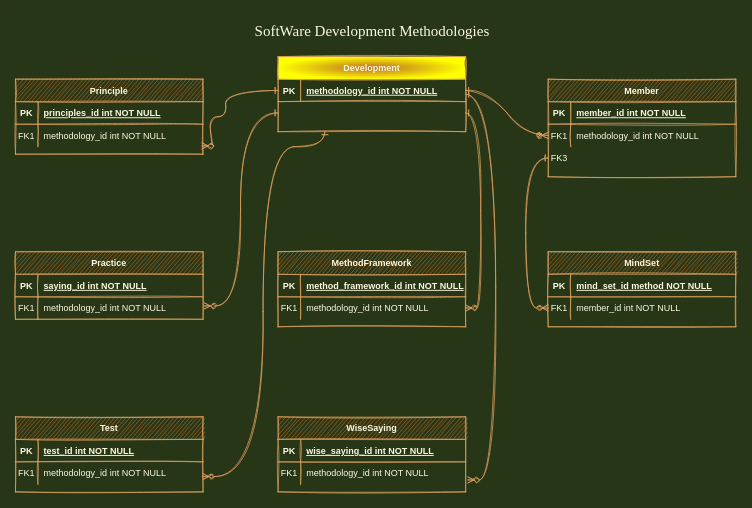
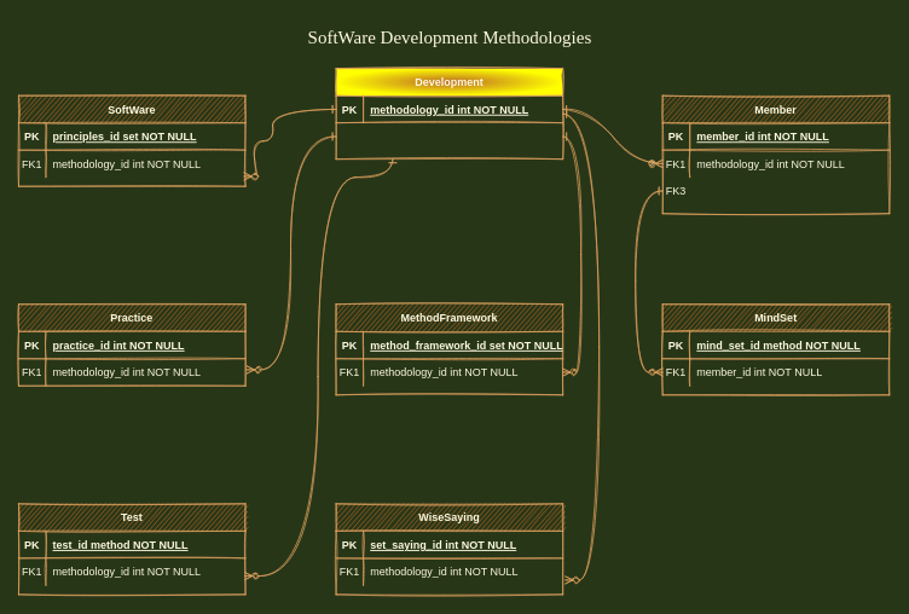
  <mxCell id="0" />
  <mxCell id="1" parent="0" />
  <mxCell id="2" value="" style="edgeStyle=entityRelationEdgeStyle;endArrow=ERzeroToMany;startArrow=ERone;endFill=1;startFill=0;sketch=1;curved=1;labelBackgroundColor=#283618;strokeColor=#DDA15E;fontColor=#FEFAE0;" parent="1" source="22" target="7" edge="1"><mxGeometry width="100" height="100" relative="1" as="geometry"><mxPoint x="250" y="675" as="sourcePoint" /><mxPoint x="350" y="575" as="targetPoint" /></mxGeometry></mxCell>
  <mxCell id="3" value="Member" style="shape=table;startSize=30;container=1;collapsible=1;childLayout=tableLayout;fixedRows=1;rowLines=0;fontStyle=1;align=center;resizeLast=1;sketch=1;fillColor=#BC6C25;strokeColor=#DDA15E;fontColor=#FEFAE0;" parent="1" vertex="1"><mxGeometry x="730" y="105" width="250" height="130" as="geometry" /></mxCell>
  <mxCell id="4" value="" style="shape=partialRectangle;collapsible=0;dropTarget=0;pointerEvents=0;fillColor=none;points=[[0,0.5],[1,0.5]];portConstraint=eastwest;top=0;left=0;right=0;bottom=1;sketch=1;strokeColor=#DDA15E;fontColor=#FEFAE0;" parent="3" vertex="1"><mxGeometry y="30" width="250" height="30" as="geometry" /></mxCell>
  <mxCell id="5" value="PK" style="shape=partialRectangle;overflow=hidden;connectable=0;fillColor=none;top=0;left=0;bottom=0;right=0;fontStyle=1;sketch=1;strokeColor=#DDA15E;fontColor=#FEFAE0;" parent="4" vertex="1"><mxGeometry width="30" height="30" as="geometry"><mxRectangle width="30" height="30" as="alternateBounds" /></mxGeometry></mxCell>
  <mxCell id="6" value="member_id int NOT NULL " style="shape=partialRectangle;overflow=hidden;connectable=0;fillColor=none;top=0;left=0;bottom=0;right=0;align=left;spacingLeft=6;fontStyle=5;sketch=1;strokeColor=#DDA15E;fontColor=#FEFAE0;" parent="4" vertex="1"><mxGeometry x="30" width="220" height="30" as="geometry"><mxRectangle width="220" height="30" as="alternateBounds" /></mxGeometry></mxCell>
  <mxCell id="7" value="" style="shape=partialRectangle;collapsible=0;dropTarget=0;pointerEvents=0;fillColor=none;points=[[0,0.5],[1,0.5]];portConstraint=eastwest;top=0;left=0;right=0;bottom=0;sketch=1;strokeColor=#DDA15E;fontColor=#FEFAE0;" parent="3" vertex="1"><mxGeometry y="60" width="250" height="30" as="geometry" /></mxCell>
  <mxCell id="8" value="FK1" style="shape=partialRectangle;overflow=hidden;connectable=0;fillColor=none;top=0;left=0;bottom=0;right=0;sketch=1;strokeColor=#DDA15E;fontColor=#FEFAE0;" parent="7" vertex="1"><mxGeometry width="30" height="30" as="geometry"><mxRectangle width="30" height="30" as="alternateBounds" /></mxGeometry></mxCell>
  <mxCell id="9" value="methodology_id int NOT NULL" style="shape=partialRectangle;overflow=hidden;connectable=0;fillColor=none;top=0;left=0;bottom=0;right=0;align=left;spacingLeft=6;sketch=1;strokeColor=#DDA15E;fontColor=#FEFAE0;" parent="7" vertex="1"><mxGeometry x="30" width="220" height="30" as="geometry"><mxRectangle width="220" height="30" as="alternateBounds" /></mxGeometry></mxCell>
  <mxCell id="10" value="" style="shape=partialRectangle;collapsible=0;dropTarget=0;pointerEvents=0;fillColor=none;points=[[0,0.5],[1,0.5]];portConstraint=eastwest;top=0;left=0;right=0;bottom=0;sketch=1;strokeColor=#DDA15E;fontColor=#FEFAE0;" parent="3" vertex="1"><mxGeometry y="90" width="250" height="30" as="geometry" /></mxCell>
  <mxCell id="11" value="FK3" style="shape=partialRectangle;overflow=hidden;connectable=0;fillColor=none;top=0;left=0;bottom=0;right=0;sketch=1;strokeColor=#DDA15E;fontColor=#FEFAE0;" parent="10" vertex="1"><mxGeometry width="30" height="30" as="geometry"><mxRectangle width="30" height="30" as="alternateBounds" /></mxGeometry></mxCell>
  <mxCell id="12" value="MethodFramework" style="shape=table;startSize=30;container=1;collapsible=1;childLayout=tableLayout;fixedRows=1;rowLines=0;fontStyle=1;align=center;resizeLast=1;sketch=1;fillColor=#BC6C25;strokeColor=#DDA15E;fontColor=#FEFAE0;" parent="1" vertex="1"><mxGeometry x="370" y="335" width="250" height="100" as="geometry" /></mxCell>
  <mxCell id="13" value="" style="shape=partialRectangle;collapsible=0;dropTarget=0;pointerEvents=0;fillColor=none;points=[[0,0.5],[1,0.5]];portConstraint=eastwest;top=0;left=0;right=0;bottom=1;sketch=1;strokeColor=#DDA15E;fontColor=#FEFAE0;" parent="12" vertex="1"><mxGeometry y="30" width="250" height="30" as="geometry" /></mxCell>
  <mxCell id="14" value="PK" style="shape=partialRectangle;overflow=hidden;connectable=0;fillColor=none;top=0;left=0;bottom=0;right=0;fontStyle=1;sketch=1;strokeColor=#DDA15E;fontColor=#FEFAE0;" parent="13" vertex="1"><mxGeometry width="30" height="30" as="geometry"><mxRectangle width="30" height="30" as="alternateBounds" /></mxGeometry></mxCell>
- <mxCell id="15" value="method_framework_id int NOT NULL " style="shape=partialRectangle;overflow=hidden;connectable=0;fillColor=none;top=0;left=0;bottom=0;right=0;align=left;spacingLeft=6;fontStyle=5;sketch=1;strokeColor=#DDA15E;fontColor=#FEFAE0;" parent="13" vertex="1"><mxGeometry x="30" width="220" height="30" as="geometry"><mxRectangle width="220" height="30" as="alternateBounds" /></mxGeometry></mxCell>
+ <mxCell id="15" value="method_framework_id set NOT NULL " style="shape=partialRectangle;overflow=hidden;connectable=0;fillColor=none;top=0;left=0;bottom=0;right=0;align=left;spacingLeft=6;fontStyle=5;sketch=1;strokeColor=#DDA15E;fontColor=#FEFAE0;" parent="13" vertex="1"><mxGeometry x="30" width="220" height="30" as="geometry"><mxRectangle width="220" height="30" as="alternateBounds" /></mxGeometry></mxCell>
  <mxCell id="16" value="" style="shape=partialRectangle;collapsible=0;dropTarget=0;pointerEvents=0;fillColor=none;points=[[0,0.5],[1,0.5]];portConstraint=eastwest;top=0;left=0;right=0;bottom=0;sketch=1;strokeColor=#DDA15E;fontColor=#FEFAE0;" parent="12" vertex="1"><mxGeometry y="60" width="250" height="30" as="geometry" /></mxCell>
  <mxCell id="17" value="FK1" style="shape=partialRectangle;overflow=hidden;connectable=0;fillColor=none;top=0;left=0;bottom=0;right=0;sketch=1;strokeColor=#DDA15E;fontColor=#FEFAE0;" parent="16" vertex="1"><mxGeometry width="30" height="30" as="geometry"><mxRectangle width="30" height="30" as="alternateBounds" /></mxGeometry></mxCell>
  <mxCell id="18" value="methodology_id int NOT NULL" style="shape=partialRectangle;overflow=hidden;connectable=0;fillColor=none;top=0;left=0;bottom=0;right=0;align=left;spacingLeft=6;sketch=1;strokeColor=#DDA15E;fontColor=#FEFAE0;" parent="16" vertex="1"><mxGeometry x="30" width="220" height="30" as="geometry"><mxRectangle width="220" height="30" as="alternateBounds" /></mxGeometry></mxCell>
  <mxCell id="19" style="edgeStyle=orthogonalEdgeStyle;rounded=0;orthogonalLoop=1;jettySize=auto;html=1;entryX=1.011;entryY=0.805;entryDx=0;entryDy=0;entryPerimeter=0;startArrow=ERone;startFill=0;endArrow=ERzeroToMany;endFill=0;sketch=1;curved=1;labelBackgroundColor=#283618;strokeColor=#DDA15E;fontColor=#FEFAE0;" edge="1" parent="1" source="21" target="56"><mxGeometry relative="1" as="geometry"><Array as="points"><mxPoint x="660" y="125" /><mxPoint x="660" y="639" /></Array></mxGeometry></mxCell>
  <mxCell id="20" style="edgeStyle=orthogonalEdgeStyle;rounded=0;orthogonalLoop=1;jettySize=auto;html=1;exitX=0.25;exitY=1;exitDx=0;exitDy=0;entryX=0.998;entryY=0.653;entryDx=0;entryDy=0;entryPerimeter=0;startArrow=ERone;startFill=0;endArrow=ERzeroToMany;endFill=0;sketch=1;curved=1;labelBackgroundColor=#283618;strokeColor=#DDA15E;fontColor=#FEFAE0;" edge="1" parent="1" source="21" target="63"><mxGeometry relative="1" as="geometry"><Array as="points"><mxPoint x="433" y="195" /><mxPoint x="350" y="195" /><mxPoint x="350" y="635" /></Array></mxGeometry></mxCell>
  <mxCell id="21" value="Development" style="shape=table;startSize=30;container=1;collapsible=1;childLayout=tableLayout;fixedRows=1;rowLines=0;fontStyle=1;align=center;resizeLast=1;fillStyle=auto;gradientDirection=radial;sketch=1;fillColor=#BC6C25;strokeColor=#DDA15E;fontColor=#FEFAE0;gradientColor=#FFFF00;" parent="1" vertex="1"><mxGeometry x="370" y="75" width="250" height="100" as="geometry" /></mxCell>
  <mxCell id="22" value="" style="shape=partialRectangle;collapsible=0;dropTarget=0;pointerEvents=0;fillColor=none;points=[[0,0.5],[1,0.5]];portConstraint=eastwest;top=0;left=0;right=0;bottom=1;sketch=1;strokeColor=#DDA15E;fontColor=#FEFAE0;" parent="21" vertex="1"><mxGeometry y="30" width="250" height="30" as="geometry" /></mxCell>
  <mxCell id="23" value="PK" style="shape=partialRectangle;overflow=hidden;connectable=0;fillColor=none;top=0;left=0;bottom=0;right=0;fontStyle=1;sketch=1;strokeColor=#DDA15E;fontColor=#FEFAE0;" parent="22" vertex="1"><mxGeometry width="30" height="30" as="geometry"><mxRectangle width="30" height="30" as="alternateBounds" /></mxGeometry></mxCell>
  <mxCell id="24" value="methodology_id int NOT NULL " style="shape=partialRectangle;overflow=hidden;connectable=0;fillColor=none;top=0;left=0;bottom=0;right=0;align=left;spacingLeft=6;fontStyle=5;sketch=1;strokeColor=#DDA15E;fontColor=#FEFAE0;" parent="22" vertex="1"><mxGeometry x="30" width="220" height="30" as="geometry"><mxRectangle width="220" height="30" as="alternateBounds" /></mxGeometry></mxCell>
  <mxCell id="25" value="" style="shape=partialRectangle;collapsible=0;dropTarget=0;pointerEvents=0;fillColor=none;points=[[0,0.5],[1,0.5]];portConstraint=eastwest;top=0;left=0;right=0;bottom=0;sketch=1;strokeColor=#DDA15E;fontColor=#FEFAE0;" parent="21" vertex="1"><mxGeometry y="60" width="250" height="30" as="geometry" /></mxCell>
  <mxCell id="26" value="" style="shape=partialRectangle;overflow=hidden;connectable=0;fillColor=none;top=0;left=0;bottom=0;right=0;sketch=1;strokeColor=#DDA15E;fontColor=#FEFAE0;" parent="25" vertex="1"><mxGeometry width="30" height="30" as="geometry"><mxRectangle width="30" height="30" as="alternateBounds" /></mxGeometry></mxCell>
- <mxCell id="27" value="Principle" style="shape=table;startSize=30;container=1;collapsible=1;childLayout=tableLayout;fixedRows=1;rowLines=0;fontStyle=1;align=center;resizeLast=1;sketch=1;fillColor=#BC6C25;strokeColor=#DDA15E;fontColor=#FEFAE0;" vertex="1" parent="1"><mxGeometry x="20" y="105" width="250" height="100" as="geometry" /></mxCell>
+ <mxCell id="27" value="SoftWare" style="shape=table;startSize=30;container=1;collapsible=1;childLayout=tableLayout;fixedRows=1;rowLines=0;fontStyle=1;align=center;resizeLast=1;sketch=1;fillColor=#BC6C25;strokeColor=#DDA15E;fontColor=#FEFAE0;" vertex="1" parent="1"><mxGeometry x="20" y="105" width="250" height="100" as="geometry" /></mxCell>
  <mxCell id="28" value="" style="shape=partialRectangle;collapsible=0;dropTarget=0;pointerEvents=0;fillColor=none;points=[[0,0.5],[1,0.5]];portConstraint=eastwest;top=0;left=0;right=0;bottom=1;sketch=1;strokeColor=#DDA15E;fontColor=#FEFAE0;" vertex="1" parent="27"><mxGeometry y="30" width="250" height="30" as="geometry" /></mxCell>
  <mxCell id="29" value="PK" style="shape=partialRectangle;overflow=hidden;connectable=0;fillColor=none;top=0;left=0;bottom=0;right=0;fontStyle=1;sketch=1;strokeColor=#DDA15E;fontColor=#FEFAE0;" vertex="1" parent="28"><mxGeometry width="30" height="30" as="geometry"><mxRectangle width="30" height="30" as="alternateBounds" /></mxGeometry></mxCell>
- <mxCell id="30" value="principles_id int NOT NULL " style="shape=partialRectangle;overflow=hidden;connectable=0;fillColor=none;top=0;left=0;bottom=0;right=0;align=left;spacingLeft=6;fontStyle=5;sketch=1;strokeColor=#DDA15E;fontColor=#FEFAE0;" vertex="1" parent="28"><mxGeometry x="30" width="220" height="30" as="geometry"><mxRectangle width="220" height="30" as="alternateBounds" /></mxGeometry></mxCell>
+ <mxCell id="30" value="principles_id set NOT NULL " style="shape=partialRectangle;overflow=hidden;connectable=0;fillColor=none;top=0;left=0;bottom=0;right=0;align=left;spacingLeft=6;fontStyle=5;sketch=1;strokeColor=#DDA15E;fontColor=#FEFAE0;" vertex="1" parent="28"><mxGeometry x="30" width="220" height="30" as="geometry"><mxRectangle width="220" height="30" as="alternateBounds" /></mxGeometry></mxCell>
  <mxCell id="31" value="" style="shape=partialRectangle;collapsible=0;dropTarget=0;pointerEvents=0;fillColor=none;points=[[0,0.5],[1,0.5]];portConstraint=eastwest;top=0;left=0;right=0;bottom=0;sketch=1;strokeColor=#DDA15E;fontColor=#FEFAE0;" vertex="1" parent="27"><mxGeometry y="60" width="250" height="30" as="geometry" /></mxCell>
  <mxCell id="32" value="FK1" style="shape=partialRectangle;overflow=hidden;connectable=0;fillColor=none;top=0;left=0;bottom=0;right=0;sketch=1;strokeColor=#DDA15E;fontColor=#FEFAE0;" vertex="1" parent="31"><mxGeometry width="30" height="30" as="geometry"><mxRectangle width="30" height="30" as="alternateBounds" /></mxGeometry></mxCell>
  <mxCell id="33" value="methodology_id int NOT NULL" style="shape=partialRectangle;overflow=hidden;connectable=0;fillColor=none;top=0;left=0;bottom=0;right=0;align=left;spacingLeft=6;sketch=1;strokeColor=#DDA15E;fontColor=#FEFAE0;" vertex="1" parent="31"><mxGeometry x="30" width="220" height="30" as="geometry"><mxRectangle width="220" height="30" as="alternateBounds" /></mxGeometry></mxCell>
  <mxCell id="34" style="edgeStyle=orthogonalEdgeStyle;rounded=0;orthogonalLoop=1;jettySize=auto;html=1;exitX=0;exitY=0.5;exitDx=0;exitDy=0;endArrow=ERzeroToMany;endFill=0;startArrow=ERone;startFill=0;entryX=0.994;entryY=-0.033;entryDx=0;entryDy=0;entryPerimeter=0;sketch=1;curved=1;labelBackgroundColor=#283618;strokeColor=#DDA15E;fontColor=#FEFAE0;" edge="1" parent="1" source="22"><mxGeometry relative="1" as="geometry"><mxPoint x="268.5" y="194.01" as="targetPoint" /><Array as="points"><mxPoint x="300" y="120" /><mxPoint x="300" y="155" /><mxPoint x="280" y="155" /><mxPoint x="280" y="194" /></Array></mxGeometry></mxCell>
  <mxCell id="35" value="Practice" style="shape=table;startSize=30;container=1;collapsible=1;childLayout=tableLayout;fixedRows=1;rowLines=0;fontStyle=1;align=center;resizeLast=1;sketch=1;fillColor=#BC6C25;strokeColor=#DDA15E;fontColor=#FEFAE0;" vertex="1" parent="1"><mxGeometry x="20" y="335" width="250" height="90" as="geometry" /></mxCell>
  <mxCell id="36" value="" style="shape=partialRectangle;collapsible=0;dropTarget=0;pointerEvents=0;fillColor=none;points=[[0,0.5],[1,0.5]];portConstraint=eastwest;top=0;left=0;right=0;bottom=1;sketch=1;strokeColor=#DDA15E;fontColor=#FEFAE0;" vertex="1" parent="35"><mxGeometry y="30" width="250" height="30" as="geometry" /></mxCell>
  <mxCell id="37" value="PK" style="shape=partialRectangle;overflow=hidden;connectable=0;fillColor=none;top=0;left=0;bottom=0;right=0;fontStyle=1;sketch=1;strokeColor=#DDA15E;fontColor=#FEFAE0;" vertex="1" parent="36"><mxGeometry width="30" height="30" as="geometry"><mxRectangle width="30" height="30" as="alternateBounds" /></mxGeometry></mxCell>
- <mxCell id="38" value="saying_id int NOT NULL " style="shape=partialRectangle;overflow=hidden;connectable=0;fillColor=none;top=0;left=0;bottom=0;right=0;align=left;spacingLeft=6;fontStyle=5;sketch=1;strokeColor=#DDA15E;fontColor=#FEFAE0;" vertex="1" parent="36"><mxGeometry x="30" width="220" height="30" as="geometry"><mxRectangle width="220" height="30" as="alternateBounds" /></mxGeometry></mxCell>
+ <mxCell id="38" value="practice_id int NOT NULL " style="shape=partialRectangle;overflow=hidden;connectable=0;fillColor=none;top=0;left=0;bottom=0;right=0;align=left;spacingLeft=6;fontStyle=5;sketch=1;strokeColor=#DDA15E;fontColor=#FEFAE0;" vertex="1" parent="36"><mxGeometry x="30" width="220" height="30" as="geometry"><mxRectangle width="220" height="30" as="alternateBounds" /></mxGeometry></mxCell>
  <mxCell id="39" value="" style="shape=partialRectangle;collapsible=0;dropTarget=0;pointerEvents=0;fillColor=none;points=[[0,0.5],[1,0.5]];portConstraint=eastwest;top=0;left=0;right=0;bottom=0;sketch=1;strokeColor=#DDA15E;fontColor=#FEFAE0;" vertex="1" parent="35"><mxGeometry y="60" width="250" height="30" as="geometry" /></mxCell>
  <mxCell id="40" value="FK1" style="shape=partialRectangle;overflow=hidden;connectable=0;fillColor=none;top=0;left=0;bottom=0;right=0;sketch=1;strokeColor=#DDA15E;fontColor=#FEFAE0;" vertex="1" parent="39"><mxGeometry width="30" height="30" as="geometry"><mxRectangle width="30" height="30" as="alternateBounds" /></mxGeometry></mxCell>
  <mxCell id="41" value="methodology_id int NOT NULL" style="shape=partialRectangle;overflow=hidden;connectable=0;fillColor=none;top=0;left=0;bottom=0;right=0;align=left;spacingLeft=6;sketch=1;strokeColor=#DDA15E;fontColor=#FEFAE0;" vertex="1" parent="39"><mxGeometry x="30" width="220" height="30" as="geometry"><mxRectangle width="220" height="30" as="alternateBounds" /></mxGeometry></mxCell>
  <mxCell id="42" style="edgeStyle=orthogonalEdgeStyle;rounded=0;orthogonalLoop=1;jettySize=auto;html=1;exitX=0;exitY=0.5;exitDx=0;exitDy=0;entryX=1.007;entryY=0.407;entryDx=0;entryDy=0;entryPerimeter=0;startArrow=ERone;startFill=0;endArrow=ERzeroToMany;endFill=0;sketch=1;curved=1;labelBackgroundColor=#283618;strokeColor=#DDA15E;fontColor=#FEFAE0;" edge="1" parent="1" source="25" target="39"><mxGeometry relative="1" as="geometry" /></mxCell>
  <mxCell id="43" value="MindSet" style="shape=table;startSize=30;container=1;collapsible=1;childLayout=tableLayout;fixedRows=1;rowLines=0;fontStyle=1;align=center;resizeLast=1;sketch=1;fillColor=#BC6C25;strokeColor=#DDA15E;fontColor=#FEFAE0;" vertex="1" parent="1"><mxGeometry x="730" y="335" width="250" height="100" as="geometry" /></mxCell>
  <mxCell id="44" value="" style="shape=partialRectangle;collapsible=0;dropTarget=0;pointerEvents=0;fillColor=none;points=[[0,0.5],[1,0.5]];portConstraint=eastwest;top=0;left=0;right=0;bottom=1;sketch=1;strokeColor=#DDA15E;fontColor=#FEFAE0;" vertex="1" parent="43"><mxGeometry y="30" width="250" height="30" as="geometry" /></mxCell>
  <mxCell id="45" value="PK" style="shape=partialRectangle;overflow=hidden;connectable=0;fillColor=none;top=0;left=0;bottom=0;right=0;fontStyle=1;sketch=1;strokeColor=#DDA15E;fontColor=#FEFAE0;" vertex="1" parent="44"><mxGeometry width="30" height="30" as="geometry"><mxRectangle width="30" height="30" as="alternateBounds" /></mxGeometry></mxCell>
  <mxCell id="46" value="mind_set_id method NOT NULL " style="shape=partialRectangle;overflow=hidden;connectable=0;fillColor=none;top=0;left=0;bottom=0;right=0;align=left;spacingLeft=6;fontStyle=5;sketch=1;strokeColor=#DDA15E;fontColor=#FEFAE0;" vertex="1" parent="44"><mxGeometry x="30" width="220" height="30" as="geometry"><mxRectangle width="220" height="30" as="alternateBounds" /></mxGeometry></mxCell>
  <mxCell id="47" value="" style="shape=partialRectangle;collapsible=0;dropTarget=0;pointerEvents=0;fillColor=none;points=[[0,0.5],[1,0.5]];portConstraint=eastwest;top=0;left=0;right=0;bottom=0;sketch=1;strokeColor=#DDA15E;fontColor=#FEFAE0;" vertex="1" parent="43"><mxGeometry y="60" width="250" height="30" as="geometry" /></mxCell>
  <mxCell id="48" value="FK1" style="shape=partialRectangle;overflow=hidden;connectable=0;fillColor=none;top=0;left=0;bottom=0;right=0;sketch=1;strokeColor=#DDA15E;fontColor=#FEFAE0;" vertex="1" parent="47"><mxGeometry width="30" height="30" as="geometry"><mxRectangle width="30" height="30" as="alternateBounds" /></mxGeometry></mxCell>
  <mxCell id="49" value="member_id int NOT NULL" style="shape=partialRectangle;overflow=hidden;connectable=0;fillColor=none;top=0;left=0;bottom=0;right=0;align=left;spacingLeft=6;sketch=1;strokeColor=#DDA15E;fontColor=#FEFAE0;" vertex="1" parent="47"><mxGeometry x="30" width="220" height="30" as="geometry"><mxRectangle width="220" height="30" as="alternateBounds" /></mxGeometry></mxCell>
  <mxCell id="50" style="edgeStyle=orthogonalEdgeStyle;rounded=0;orthogonalLoop=1;jettySize=auto;html=1;exitX=0;exitY=0.5;exitDx=0;exitDy=0;startArrow=ERone;startFill=0;endArrow=ERzeroToMany;endFill=0;sketch=1;curved=1;labelBackgroundColor=#283618;strokeColor=#DDA15E;fontColor=#FEFAE0;" edge="1" parent="1" source="10" target="47"><mxGeometry relative="1" as="geometry"><mxPoint x="700" y="215" as="targetPoint" /><Array as="points"><mxPoint x="700" y="210" /><mxPoint x="700" y="410" /></Array></mxGeometry></mxCell>
  <mxCell id="51" style="edgeStyle=orthogonalEdgeStyle;rounded=0;orthogonalLoop=1;jettySize=auto;html=1;exitX=1;exitY=0.5;exitDx=0;exitDy=0;startArrow=ERone;startFill=0;endArrow=ERzeroToMany;endFill=0;sketch=1;curved=1;labelBackgroundColor=#283618;strokeColor=#DDA15E;fontColor=#FEFAE0;" edge="1" parent="1" source="25" target="16"><mxGeometry relative="1" as="geometry"><mxPoint x="640" y="415" as="targetPoint" /></mxGeometry></mxCell>
  <mxCell id="52" value="WiseSaying" style="shape=table;startSize=30;container=1;collapsible=1;childLayout=tableLayout;fixedRows=1;rowLines=0;fontStyle=1;align=center;resizeLast=1;sketch=1;fillColor=#BC6C25;strokeColor=#DDA15E;fontColor=#FEFAE0;" vertex="1" parent="1"><mxGeometry x="370" y="555" width="250" height="100" as="geometry" /></mxCell>
  <mxCell id="53" value="" style="shape=partialRectangle;collapsible=0;dropTarget=0;pointerEvents=0;fillColor=none;points=[[0,0.5],[1,0.5]];portConstraint=eastwest;top=0;left=0;right=0;bottom=1;sketch=1;strokeColor=#DDA15E;fontColor=#FEFAE0;" vertex="1" parent="52"><mxGeometry y="30" width="250" height="30" as="geometry" /></mxCell>
  <mxCell id="54" value="PK" style="shape=partialRectangle;overflow=hidden;connectable=0;fillColor=none;top=0;left=0;bottom=0;right=0;fontStyle=1;sketch=1;strokeColor=#DDA15E;fontColor=#FEFAE0;" vertex="1" parent="53"><mxGeometry width="30" height="30" as="geometry"><mxRectangle width="30" height="30" as="alternateBounds" /></mxGeometry></mxCell>
- <mxCell id="55" value="wise_saying_id int NOT NULL " style="shape=partialRectangle;overflow=hidden;connectable=0;fillColor=none;top=0;left=0;bottom=0;right=0;align=left;spacingLeft=6;fontStyle=5;sketch=1;strokeColor=#DDA15E;fontColor=#FEFAE0;" vertex="1" parent="53"><mxGeometry x="30" width="220" height="30" as="geometry"><mxRectangle width="220" height="30" as="alternateBounds" /></mxGeometry></mxCell>
+ <mxCell id="55" value="set_saying_id int NOT NULL " style="shape=partialRectangle;overflow=hidden;connectable=0;fillColor=none;top=0;left=0;bottom=0;right=0;align=left;spacingLeft=6;fontStyle=5;sketch=1;strokeColor=#DDA15E;fontColor=#FEFAE0;" vertex="1" parent="53"><mxGeometry x="30" width="220" height="30" as="geometry"><mxRectangle width="220" height="30" as="alternateBounds" /></mxGeometry></mxCell>
  <mxCell id="56" value="" style="shape=partialRectangle;collapsible=0;dropTarget=0;pointerEvents=0;fillColor=none;points=[[0,0.5],[1,0.5]];portConstraint=eastwest;top=0;left=0;right=0;bottom=0;sketch=1;strokeColor=#DDA15E;fontColor=#FEFAE0;" vertex="1" parent="52"><mxGeometry y="60" width="250" height="30" as="geometry" /></mxCell>
  <mxCell id="57" value="FK1" style="shape=partialRectangle;overflow=hidden;connectable=0;fillColor=none;top=0;left=0;bottom=0;right=0;sketch=1;strokeColor=#DDA15E;fontColor=#FEFAE0;" vertex="1" parent="56"><mxGeometry width="30" height="30" as="geometry"><mxRectangle width="30" height="30" as="alternateBounds" /></mxGeometry></mxCell>
  <mxCell id="58" value="methodology_id int NOT NULL" style="shape=partialRectangle;overflow=hidden;connectable=0;fillColor=none;top=0;left=0;bottom=0;right=0;align=left;spacingLeft=6;sketch=1;strokeColor=#DDA15E;fontColor=#FEFAE0;" vertex="1" parent="56"><mxGeometry x="30" width="220" height="30" as="geometry"><mxRectangle width="220" height="30" as="alternateBounds" /></mxGeometry></mxCell>
  <mxCell id="59" value="Test" style="shape=table;startSize=30;container=1;collapsible=1;childLayout=tableLayout;fixedRows=1;rowLines=0;fontStyle=1;align=center;resizeLast=1;sketch=1;fillColor=#BC6C25;strokeColor=#DDA15E;fontColor=#FEFAE0;" vertex="1" parent="1"><mxGeometry x="20" y="555" width="250" height="100" as="geometry" /></mxCell>
  <mxCell id="60" value="" style="shape=partialRectangle;collapsible=0;dropTarget=0;pointerEvents=0;fillColor=none;points=[[0,0.5],[1,0.5]];portConstraint=eastwest;top=0;left=0;right=0;bottom=1;sketch=1;strokeColor=#DDA15E;fontColor=#FEFAE0;" vertex="1" parent="59"><mxGeometry y="30" width="250" height="30" as="geometry" /></mxCell>
  <mxCell id="61" value="PK" style="shape=partialRectangle;overflow=hidden;connectable=0;fillColor=none;top=0;left=0;bottom=0;right=0;fontStyle=1;sketch=1;strokeColor=#DDA15E;fontColor=#FEFAE0;" vertex="1" parent="60"><mxGeometry width="30" height="30" as="geometry"><mxRectangle width="30" height="30" as="alternateBounds" /></mxGeometry></mxCell>
- <mxCell id="62" value="test_id int NOT NULL " style="shape=partialRectangle;overflow=hidden;connectable=0;fillColor=none;top=0;left=0;bottom=0;right=0;align=left;spacingLeft=6;fontStyle=5;sketch=1;strokeColor=#DDA15E;fontColor=#FEFAE0;" vertex="1" parent="60"><mxGeometry x="30" width="220" height="30" as="geometry"><mxRectangle width="220" height="30" as="alternateBounds" /></mxGeometry></mxCell>
+ <mxCell id="62" value="test_id method NOT NULL " style="shape=partialRectangle;overflow=hidden;connectable=0;fillColor=none;top=0;left=0;bottom=0;right=0;align=left;spacingLeft=6;fontStyle=5;sketch=1;strokeColor=#DDA15E;fontColor=#FEFAE0;" vertex="1" parent="60"><mxGeometry x="30" width="220" height="30" as="geometry"><mxRectangle width="220" height="30" as="alternateBounds" /></mxGeometry></mxCell>
  <mxCell id="63" value="" style="shape=partialRectangle;collapsible=0;dropTarget=0;pointerEvents=0;fillColor=none;points=[[0,0.5],[1,0.5]];portConstraint=eastwest;top=0;left=0;right=0;bottom=0;sketch=1;strokeColor=#DDA15E;fontColor=#FEFAE0;" vertex="1" parent="59"><mxGeometry y="60" width="250" height="30" as="geometry" /></mxCell>
  <mxCell id="64" value="FK1" style="shape=partialRectangle;overflow=hidden;connectable=0;fillColor=none;top=0;left=0;bottom=0;right=0;sketch=1;strokeColor=#DDA15E;fontColor=#FEFAE0;" vertex="1" parent="63"><mxGeometry width="30" height="30" as="geometry"><mxRectangle width="30" height="30" as="alternateBounds" /></mxGeometry></mxCell>
  <mxCell id="65" value="methodology_id int NOT NULL" style="shape=partialRectangle;overflow=hidden;connectable=0;fillColor=none;top=0;left=0;bottom=0;right=0;align=left;spacingLeft=6;sketch=1;strokeColor=#DDA15E;fontColor=#FEFAE0;" vertex="1" parent="63"><mxGeometry x="30" width="220" height="30" as="geometry"><mxRectangle width="220" height="30" as="alternateBounds" /></mxGeometry></mxCell>
  <mxCell id="66" value="&lt;span style=&quot;white-space: pre;&quot;&gt;&#09;&lt;/span&gt;&lt;span style=&quot;white-space: pre;&quot;&gt;&#09;&lt;/span&gt;SoftWare Development Methodologies" style="text;html=1;align=center;verticalAlign=middle;resizable=0;points=[];autosize=1;strokeColor=none;fillColor=none;fontSize=20;fontFamily=Architects Daughter;fontColor=#FEFAE0;" vertex="1" parent="1"><mxGeometry x="205" y="20" width="500" height="40" as="geometry" /></mxCell>
